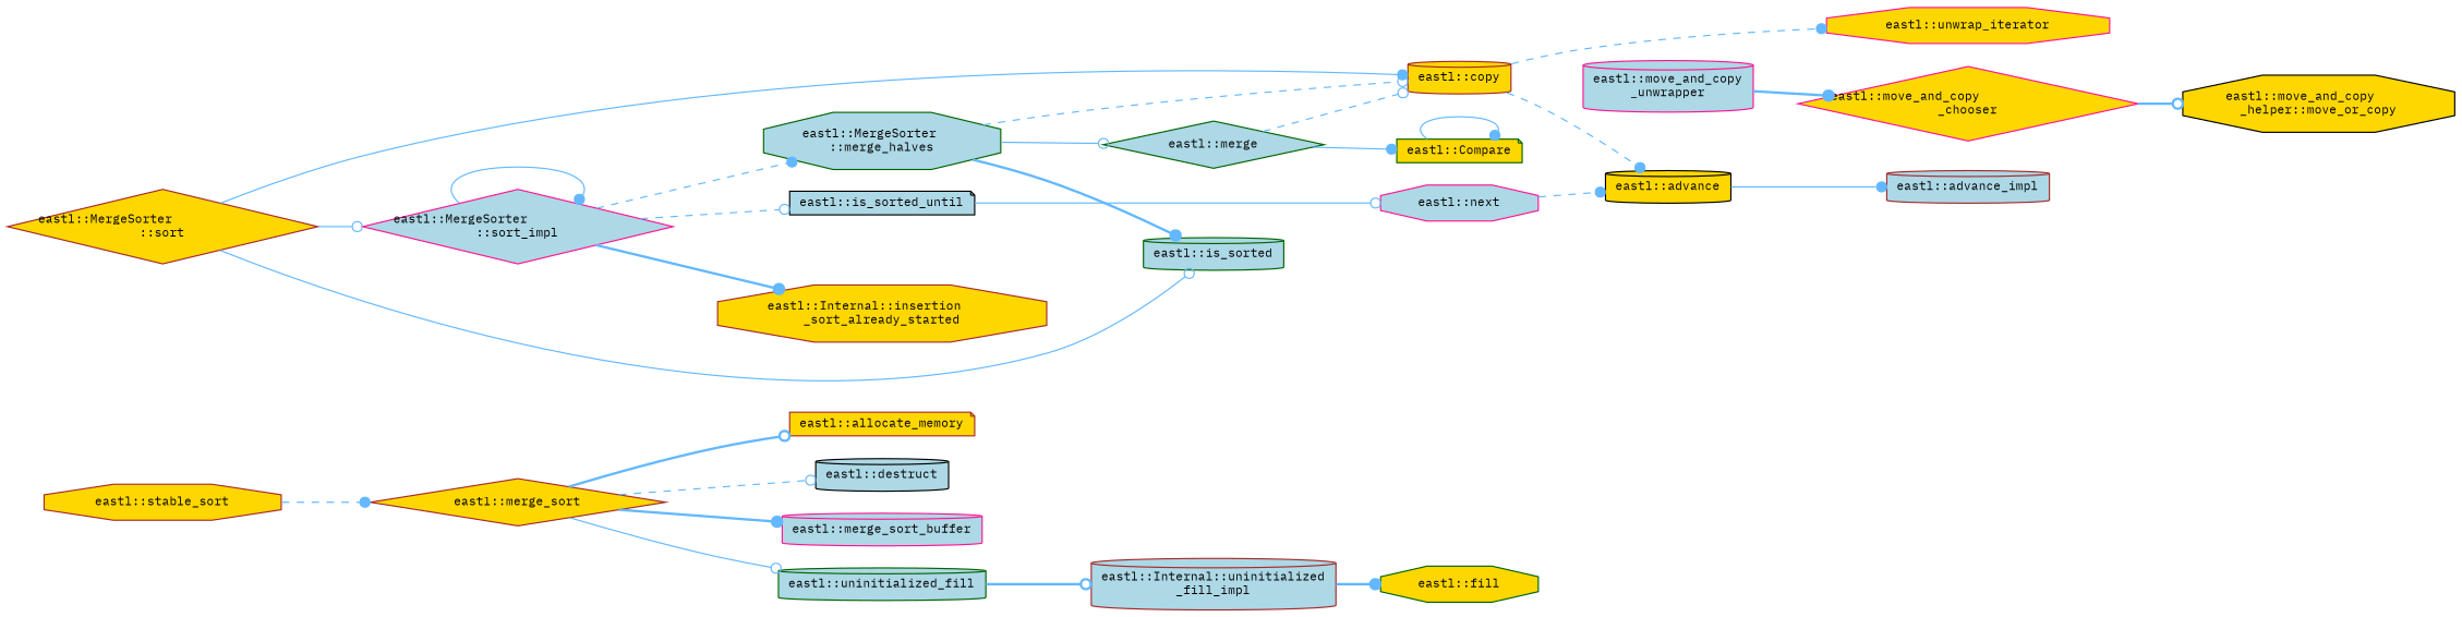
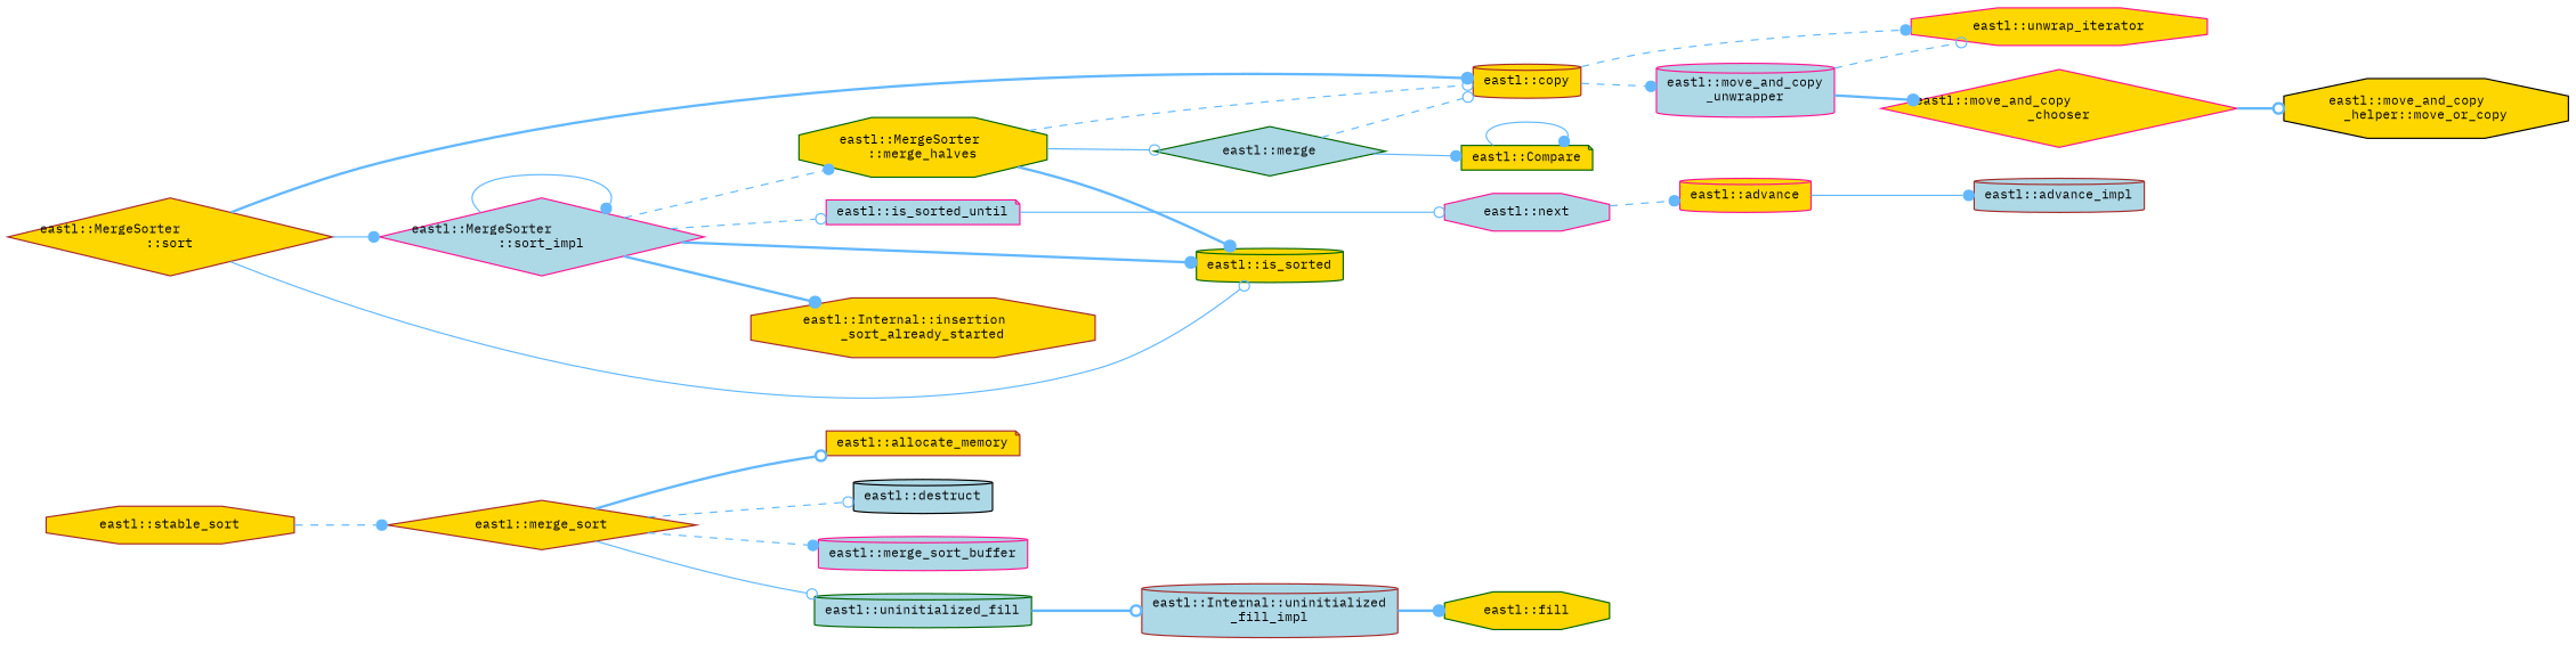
  digraph {
    fontname="IBM Plex Mono"
    rankdir=LR
    node [color=brown fillcolor=gold fontname="IBM Plex Mono" fontsize=10 shape=cylinder style=filled]
    edge [arrowhead=dot color=steelblue1 fontname="IBM Plex Mono" fontsize=10 labelfontname=Helvetica labelfontsize=10 style=dashed]
    n1 [fontcolor=black height=0.2 label="eastl::stable_sort" shape=octagon width=0.4]
    n2 [height=0.2 label="eastl::merge_sort" shape=diamond width=0.4]
    n3 [height=0.2 label="eastl::allocate_memory" shape=note width=0.4]
    n4 [color=black fillcolor=lightblue height=0.2 label="eastl::destruct" width=0.4]
    n5 [color=deeppink fillcolor=lightblue height=0.2 label="eastl::merge_sort_buffer" width=0.4]
    n6 [color=darkgreen fillcolor=lightblue height=0.2 label="eastl::uninitialized_fill" width=0.4]
    n7 [fillcolor=lightblue height=0.2 label="eastl::Internal::uninitialized\l_fill_impl" width=0.4]
    n8 [height=0.2 label="eastl::MergeSorter\l::sort" shape=diamond width=0.4]
    n9 [height=0.2 label="eastl::copy" width=0.4]
-   n10 [color=darkgreen fillcolor=lightblue height=0.2 label="eastl::is_sorted" width=0.4]
+   n10 [color=darkgreen height=0.2 label="eastl::is_sorted" width=0.4]
    n11 [color=deeppink fillcolor=lightblue height=0.2 label="eastl::MergeSorter\l::sort_impl" shape=diamond width=0.4]
    n12 [color=deeppink fillcolor=lightblue height=0.2 label="eastl::move_and_copy\l_unwrapper" width=0.4]
    n13 [color=deeppink height=0.2 label="eastl::unwrap_iterator" shape=octagon width=0.4]
    n14 [height=0.2 label="eastl::Internal::insertion\l_sort_already_started" shape=octagon width=0.4]
-   n15 [color=black fillcolor=lightblue height=0.2 label="eastl::is_sorted_until" shape=note width=0.4]
-   n16 [color=darkgreen fillcolor=lightblue height=0.2 label="eastl::MergeSorter\l::merge_halves" shape=octagon width=0.4]
+   n15 [color=deeppink fillcolor=lightblue height=0.2 label="eastl::is_sorted_until" shape=note width=0.4]
+   n16 [color=darkgreen height=0.2 label="eastl::MergeSorter\l::merge_halves" shape=octagon width=0.4]
    n17 [color=deeppink height=0.2 label="eastl::move_and_copy\l_chooser" shape=diamond width=0.4]
    n18 [color=black height=0.2 label="eastl::move_and_copy\l_helper::move_or_copy" shape=octagon width=0.4]
    n19 [color=deeppink fillcolor=lightblue height=0.2 label="eastl::next" shape=octagon width=0.4]
    n20 [color=darkgreen fillcolor=lightblue height=0.2 label="eastl::merge" shape=diamond width=0.4]
-   n21 [color=black height=0.2 label="eastl::advance" width=0.4]
+   n21 [color=deeppink height=0.2 label="eastl::advance" width=0.4]
    n22 [fillcolor=lightblue height=0.2 label="eastl::advance_impl" width=0.4]
    n23 [color=darkgreen height=0.2 label="eastl::Compare" shape=note width=0.4]
    n24 [color=darkgreen height=0.2 label="eastl::fill" shape=octagon width=0.4]
    n1 -> n2
    n2 -> n3 [arrowhead=odot style=bold]
    n2 -> n4 [arrowhead=odot]
-   n2 -> n5 [style=bold]
+   n2 -> n5
    n2 -> n6 [arrowhead=odot style=solid]
    n6 -> n7 [arrowhead=odot style=bold]
    n7 -> n24 [style=bold]
-   n8 -> n9 [style=solid]
+   n8 -> n9 [style=bold]
    n8 -> n10 [arrowhead=odot style=solid]
-   n8 -> n11 [arrowhead=odot style=solid]
-   n9 -> n21
+   n8 -> n11 [style=solid]
+   n9 -> n12
    n9 -> n13
+   n11 -> n10 [style=bold]
    n11 -> n11 [style=solid]
    n11 -> n14 [style=bold]
    n11 -> n15 [arrowhead=odot]
    n11 -> n16
+   n12 -> n13 [arrowhead=odot]
    n12 -> n17 [style=bold]
    n15 -> n19 [arrowhead=odot style=solid]
    n16 -> n9 [arrowhead=odot]
    n16 -> n10 [style=bold]
    n16 -> n20 [arrowhead=odot style=solid]
    n17 -> n18 [arrowhead=odot style=bold]
    n19 -> n21
    n20 -> n9 [arrowhead=odot]
    n20 -> n23 [style=solid]
    n21 -> n22 [style=solid]
    n23 -> n23 [style=solid]
  }
